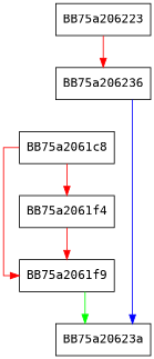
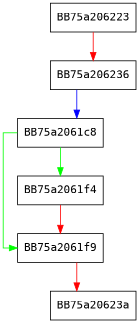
  digraph {
    fontname="DejaVu Sans Mono"
    splines=ortho
    node [fontname="DejaVu Sans Mono" shape=box]
    edge [color=red fontname="DejaVu Sans Mono"]
    BB75a2061c8
    BB75a2061f9
    BB75a2061f4
    BB75a20623a
    n5 [label=BB75a206236]
    BB75a206223
-   BB75a2061c8 -> BB75a2061f9
-   BB75a2061c8 -> BB75a2061f4
-   BB75a2061f9 -> BB75a20623a [color=green]
+   BB75a2061c8 -> BB75a2061f9 [color=green]
+   BB75a2061c8 -> BB75a2061f4 [color=green]
+   BB75a2061f9 -> BB75a20623a
    BB75a2061f4 -> BB75a2061f9
-   n5 -> BB75a20623a [color=blue]
+   n5 -> BB75a2061c8 [color=blue]
    BB75a206223 -> n5
  }
